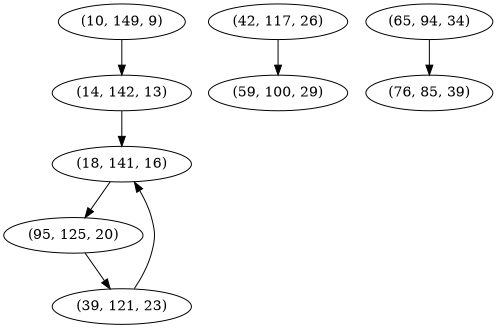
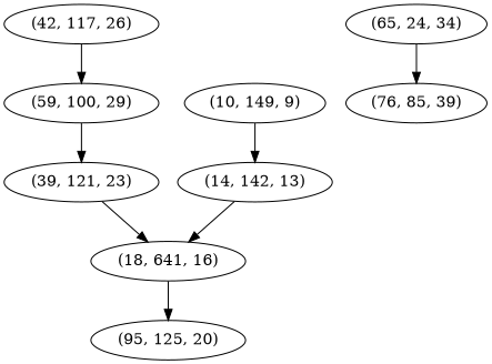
  digraph {
    n1 [label="(14, 142, 13)"]
    "(10, 149, 9)"
-   "(18, 141, 16)"
+   "(18, 141, 16)" [label="(18, 641, 16)"]
    n4 [label="(95, 125, 20)"]
    "(39, 121, 23)"
    "(42, 117, 26)"
    "(59, 100, 29)"
-   "(65, 94, 34)"
+   "(65, 94, 34)" [label="(65, 24, 34)"]
    "(76, 85, 39)"
    n1 -> "(18, 141, 16)"
    "(10, 149, 9)" -> n1
    "(18, 141, 16)" -> n4
-   n4 -> "(39, 121, 23)"
+   "(59, 100, 29)" -> "(39, 121, 23)"
    "(39, 121, 23)" -> "(18, 141, 16)"
    "(42, 117, 26)" -> "(59, 100, 29)"
    "(65, 94, 34)" -> "(76, 85, 39)"
  }
